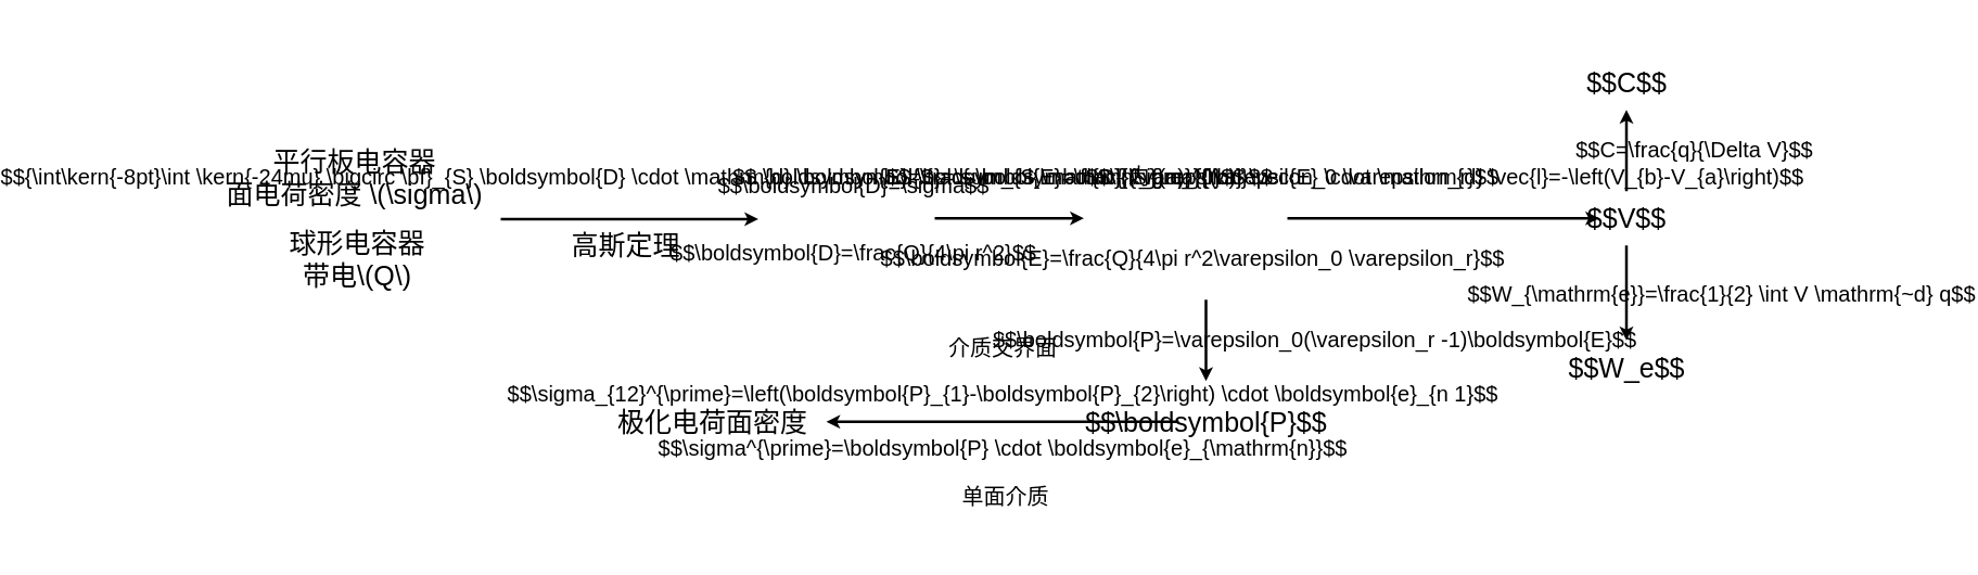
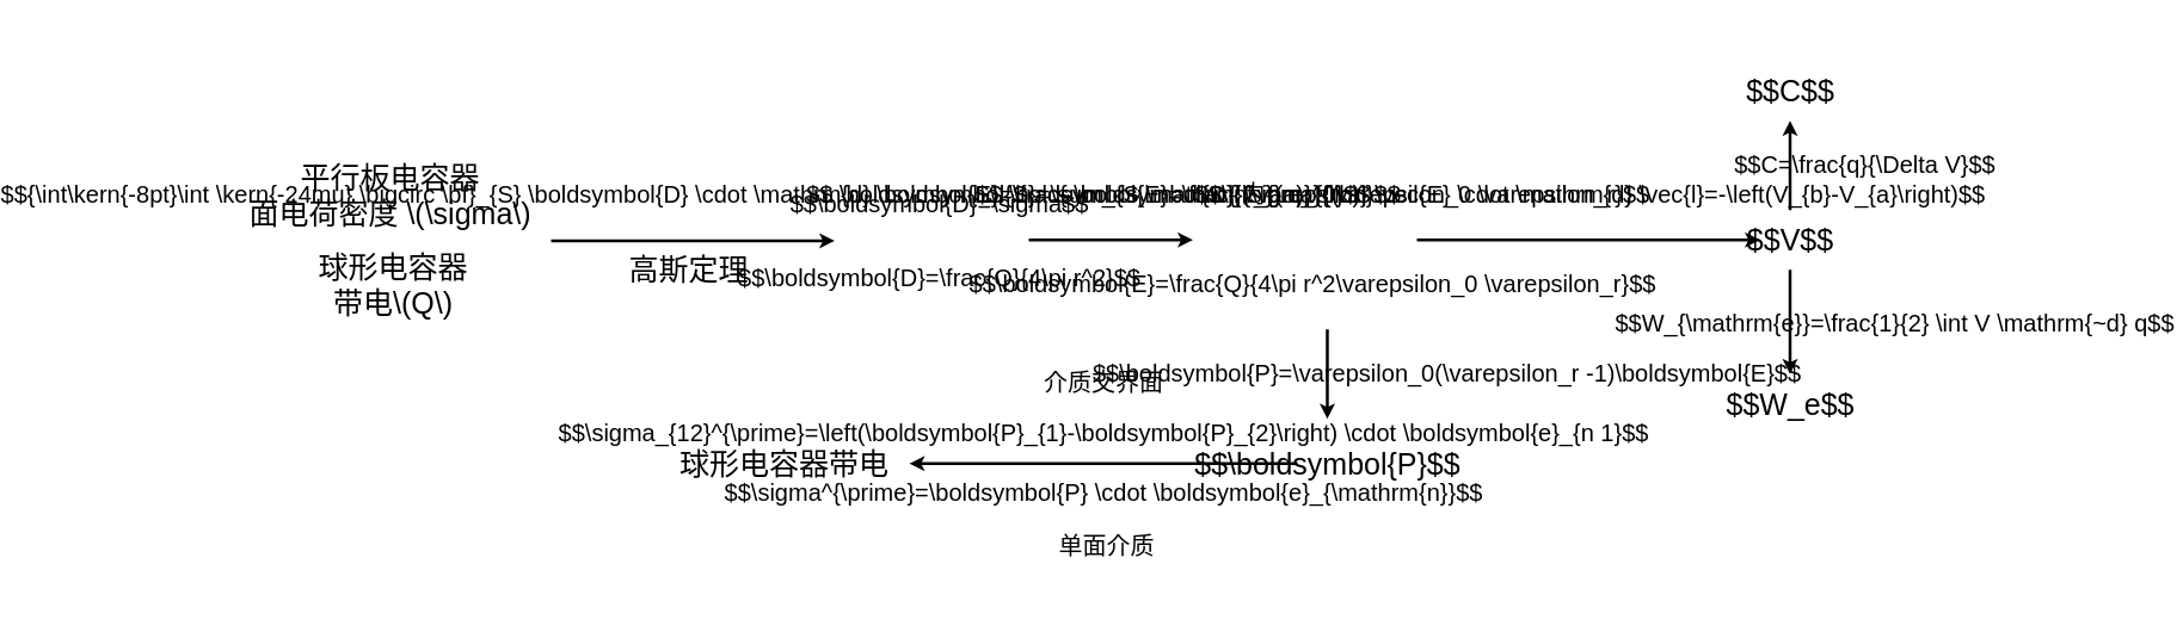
  <mxCell id="0" />
  <mxCell id="1" parent="0" />
  <mxCell id="2" value="平行板电容器&lt;br style=&quot;font-size: 10px;&quot;&gt;面电荷密度 \(\sigma\)" style="text;html=1;align=center;verticalAlign=middle;resizable=1;points=[];autosize=1;strokeColor=none;fillColor=none;fontSize=10;movable=1;rotatable=1;deletable=1;editable=1;connectable=1;" parent="1" vertex="1"><mxGeometry x="20" y="50" width="110" height="30" as="geometry" /></mxCell>
  <mxCell id="3" value="球形电容器&lt;br style=&quot;font-size: 10px;&quot;&gt;带电\(Q\)" style="text;html=1;align=center;verticalAlign=middle;resizable=1;points=[];autosize=1;strokeColor=none;fillColor=none;fontSize=10;movable=1;rotatable=1;deletable=1;editable=1;connectable=1;" parent="1" vertex="1"><mxGeometry x="43" y="80" width="65" height="30" as="geometry" /></mxCell>
  <mxCell id="4" value="" style="endArrow=classic;html=1;rounded=0;endSize=2;startSize=2;" parent="1" edge="1"><mxGeometry width="50" height="50" relative="1" as="geometry"><mxPoint x="129" y="80.3" as="sourcePoint" /><mxPoint x="224" y="80.3" as="targetPoint" /></mxGeometry></mxCell>
  <mxCell id="5" value="高斯定理" style="text;html=1;align=center;verticalAlign=middle;resizable=0;points=[];autosize=1;strokeColor=none;fillColor=none;fontSize=10;" parent="1" vertex="1"><mxGeometry x="147" y="80" width="55" height="20" as="geometry" /></mxCell>
  <mxCell id="6" value="$${\int\kern{-8pt}\int \kern{-24mu} \bigcirc \bf}_{S} \boldsymbol{D} \cdot \mathrm{d} \boldsymbol{S}=\sum_{S \mathrm{内}} q_{0}$$" style="text;html=1;align=center;verticalAlign=middle;resizable=1;points=[];autosize=1;strokeColor=none;fillColor=none;movable=1;rotatable=1;deletable=1;editable=1;connectable=1;fontSize=8;" parent="1" vertex="1"><mxGeometry x="131.5" y="50" width="85" height="30" as="geometry" /></mxCell>
  <mxCell id="7" value="$$\boldsymbol{D}=\sigma$$" style="text;html=1;align=center;verticalAlign=middle;resizable=1;points=[];autosize=1;strokeColor=none;fillColor=none;fontSize=8;movable=1;rotatable=1;deletable=1;editable=1;connectable=0;allowArrows=0;" parent="1" vertex="1"><mxGeometry x="229" y="55" width="60" height="25" as="geometry" /></mxCell>
  <mxCell id="8" value="$$\boldsymbol{D}=\frac{Q}{4\pi r^2}$$" style="text;html=1;align=center;verticalAlign=middle;resizable=1;points=[];autosize=1;strokeColor=none;fillColor=none;fontSize=8;movable=1;rotatable=1;deletable=1;editable=1;connectable=0;allowArrows=0;" parent="1" vertex="1"><mxGeometry x="229" y="80" width="60" height="25" as="geometry" /></mxCell>
  <mxCell id="9" value="$$&amp;nbsp;\boldsymbol{E}=\frac{&amp;nbsp;\boldsymbol{D}}{\varepsilon}$$" style="text;html=1;align=center;verticalAlign=middle;resizable=1;points=[];autosize=1;strokeColor=none;fillColor=none;fontSize=8;movable=1;rotatable=1;deletable=1;editable=1;connectable=1;" parent="1" vertex="1"><mxGeometry x="294" y="50" width="40" height="30" as="geometry" /></mxCell>
  <mxCell id="10" value="" style="endArrow=classic;html=1;rounded=0;fontSize=8;endSize=2;startSize=2;" parent="1" edge="1"><mxGeometry width="50" height="50" relative="1" as="geometry"><mxPoint x="289" y="80" as="sourcePoint" /><mxPoint x="344" y="80" as="targetPoint" /></mxGeometry></mxCell>
  <mxCell id="11" value="$$\boldsymbol{E}=\frac{Q}{4\pi r^2\varepsilon_0 \varepsilon_r}$$" style="text;html=1;align=center;verticalAlign=middle;resizable=1;points=[];autosize=1;strokeColor=none;fillColor=none;fontSize=8;movable=1;rotatable=1;deletable=1;editable=1;connectable=0;allowArrows=0;" parent="1" vertex="1"><mxGeometry x="349" y="80" width="70" height="30" as="geometry" /></mxCell>
  <mxCell id="12" value="$$&amp;nbsp;\boldsymbol{E}=\frac{&amp;nbsp;\sigma}{\varepsilon_0 \varepsilon_r}$$" style="text;html=1;align=center;verticalAlign=middle;resizable=1;points=[];autosize=1;strokeColor=none;fillColor=none;fontSize=8;movable=1;rotatable=1;deletable=1;editable=1;connectable=0;allowArrows=0;" parent="1" vertex="1"><mxGeometry x="349" y="50" width="70" height="30" as="geometry" /></mxCell>
  <mxCell id="13" value="" style="endArrow=classic;html=1;rounded=0;fontSize=8;startSize=2;endSize=2;" parent="1" edge="1"><mxGeometry width="50" height="50" relative="1" as="geometry"><mxPoint x="419" y="80" as="sourcePoint" /><mxPoint x="534" y="80" as="targetPoint" /></mxGeometry></mxCell>
  <mxCell id="14" value="$$\int_{(a)}^{(b)} \vec{E} \cdot \mathrm{d} \vec{l}=-\left(V_{b}-V_{a}\right)$$" style="text;html=1;align=center;verticalAlign=middle;resizable=1;points=[];autosize=1;strokeColor=none;fillColor=none;fontSize=8;movable=1;rotatable=1;deletable=1;editable=1;connectable=0;allowArrows=0;" parent="1" vertex="1"><mxGeometry x="419" y="50" width="115" height="30" as="geometry" /></mxCell>
  <mxCell id="15" value="$$V$$" style="text;html=1;align=center;verticalAlign=middle;resizable=1;points=[];autosize=1;strokeColor=none;fillColor=none;fontSize=10;movable=1;rotatable=1;deletable=1;editable=1;connectable=0;allowArrows=0;" parent="1" vertex="1"><mxGeometry x="534" y="70" width="20" height="20" as="geometry" /></mxCell>
  <mxCell id="16" value="" style="endArrow=classic;html=1;rounded=0;fontSize=10;startSize=2;endSize=2;" parent="1" edge="1"><mxGeometry width="50" height="50" relative="1" as="geometry"><mxPoint x="389" y="110" as="sourcePoint" /><mxPoint x="389" y="140" as="targetPoint" /></mxGeometry></mxCell>
  <mxCell id="17" value="$$\boldsymbol{P}=\varepsilon_0(\varepsilon_r -1)\boldsymbol{E}$$" style="text;html=1;align=center;verticalAlign=middle;resizable=1;points=[];autosize=1;strokeColor=none;fillColor=none;fontSize=8;movable=1;rotatable=1;deletable=1;editable=1;connectable=1;" parent="1" vertex="1"><mxGeometry x="389" y="115" width="80" height="20" as="geometry" /></mxCell>
  <mxCell id="18" value="$$\sigma_{12}^{\prime}=\left(\boldsymbol{P}_{1}-\boldsymbol{P}_{2}\right) \cdot \boldsymbol{e}_{n 1}$$" style="text;html=1;align=center;verticalAlign=middle;resizable=1;points=[];autosize=1;strokeColor=none;fillColor=none;fontSize=8;movable=1;rotatable=1;deletable=1;editable=1;connectable=0;allowArrows=0;" parent="1" vertex="1"><mxGeometry x="264" y="135" width="100" height="20" as="geometry" /></mxCell>
  <mxCell id="19" value="$$\sigma^{\prime}=\boldsymbol{P} \cdot \boldsymbol{e}_{\mathrm{n}}$$" style="text;html=1;align=center;verticalAlign=middle;resizable=1;points=[];autosize=1;strokeColor=none;fillColor=none;fontSize=8;movable=1;rotatable=1;deletable=1;editable=1;connectable=0;allowArrows=0;" parent="1" vertex="1"><mxGeometry x="279" y="155" width="70" height="20" as="geometry" /></mxCell>
- <mxCell id="20" value="极化电荷面密度" style="text;html=1;align=center;verticalAlign=middle;resizable=0;points=[];autosize=1;strokeColor=none;fillColor=none;fontSize=10;" parent="1" vertex="1"><mxGeometry x="164" y="145" width="85" height="20" as="geometry" /></mxCell>
+ <mxCell id="20" value="球形电容器带电" style="text;html=1;align=center;verticalAlign=middle;resizable=0;points=[];autosize=1;strokeColor=none;fillColor=none;fontSize=10;" parent="1" vertex="1"><mxGeometry x="164" y="145" width="85" height="20" as="geometry" /></mxCell>
  <mxCell id="21" value="" style="endArrow=classic;html=1;rounded=0;fontSize=10;startSize=2;endSize=2;" parent="1" edge="1"><mxGeometry width="50" height="50" relative="1" as="geometry"><mxPoint x="379" y="155" as="sourcePoint" /><mxPoint x="249" y="155" as="targetPoint" /></mxGeometry></mxCell>
  <mxCell id="22" value="$$\boldsymbol{P}$$" style="text;html=1;align=center;verticalAlign=middle;resizable=1;points=[];autosize=1;strokeColor=none;fillColor=none;fontSize=10;movable=1;rotatable=1;deletable=1;editable=1;connectable=0;allowArrows=0;" parent="1" vertex="1"><mxGeometry x="379" y="145" width="20" height="20" as="geometry" /></mxCell>
  <mxCell id="23" value="介质交界面" style="text;html=1;align=center;verticalAlign=middle;resizable=1;points=[];autosize=1;strokeColor=none;fillColor=none;fontSize=8;movable=1;rotatable=1;deletable=1;editable=1;connectable=1;" parent="1" vertex="1"><mxGeometry x="289" y="120" width="50" height="15" as="geometry" /></mxCell>
  <mxCell id="24" value="单面介质" style="text;html=1;align=center;verticalAlign=middle;resizable=1;points=[];autosize=1;strokeColor=none;fillColor=none;fontSize=8;movable=1;rotatable=1;deletable=1;editable=1;connectable=1;" parent="1" vertex="1"><mxGeometry x="292" y="175" width="45" height="15" as="geometry" /></mxCell>
  <mxCell id="25" value="" style="endArrow=classic;html=1;rounded=0;endSize=2;startSize=2;" edge="1" parent="1"><mxGeometry width="50" height="50" relative="1" as="geometry"><mxPoint x="544" y="70" as="sourcePoint" /><mxPoint x="544" y="40" as="targetPoint" /></mxGeometry></mxCell>
  <mxCell id="26" value="$$C=\frac{q}{\Delta V}$$" style="text;html=1;align=center;verticalAlign=middle;resizable=1;points=[];autosize=1;strokeColor=none;fillColor=none;fontSize=8;movable=1;rotatable=1;deletable=1;editable=1;connectable=0;allowArrows=0;" vertex="1" parent="1"><mxGeometry x="544" y="45" width="50" height="20" as="geometry" /></mxCell>
  <mxCell id="27" value="$$W_{\mathrm{e}}=\frac{1}{2} \int V \mathrm{~d} q$$" style="text;html=1;align=center;verticalAlign=middle;resizable=1;points=[];autosize=1;strokeColor=none;fillColor=none;fontSize=8;allowArrows=0;connectable=1;movable=1;rotatable=1;deletable=1;editable=1;" vertex="1" parent="1"><mxGeometry x="544" y="95" width="70" height="25" as="geometry" /></mxCell>
  <mxCell id="28" value="" style="endArrow=classic;html=1;rounded=0;fontSize=8;startSize=2;endSize=2;" edge="1" parent="1"><mxGeometry width="50" height="50" relative="1" as="geometry"><mxPoint x="544" y="90" as="sourcePoint" /><mxPoint x="544" y="125" as="targetPoint" /></mxGeometry></mxCell>
  <mxCell id="29" value="$$C$$" style="text;html=1;align=center;verticalAlign=middle;resizable=1;points=[];autosize=1;strokeColor=none;fillColor=none;fontSize=10;movable=1;rotatable=1;deletable=1;editable=1;connectable=1;" vertex="1" parent="1"><mxGeometry x="534" y="20" width="20" height="20" as="geometry" /></mxCell>
  <mxCell id="30" value="$$W_e$$" style="text;html=1;align=center;verticalAlign=middle;resizable=1;points=[];autosize=1;strokeColor=none;fillColor=none;fontSize=10;movable=1;rotatable=1;deletable=1;editable=1;connectable=1;" vertex="1" parent="1"><mxGeometry x="534" y="125" width="20" height="20" as="geometry" /></mxCell>
